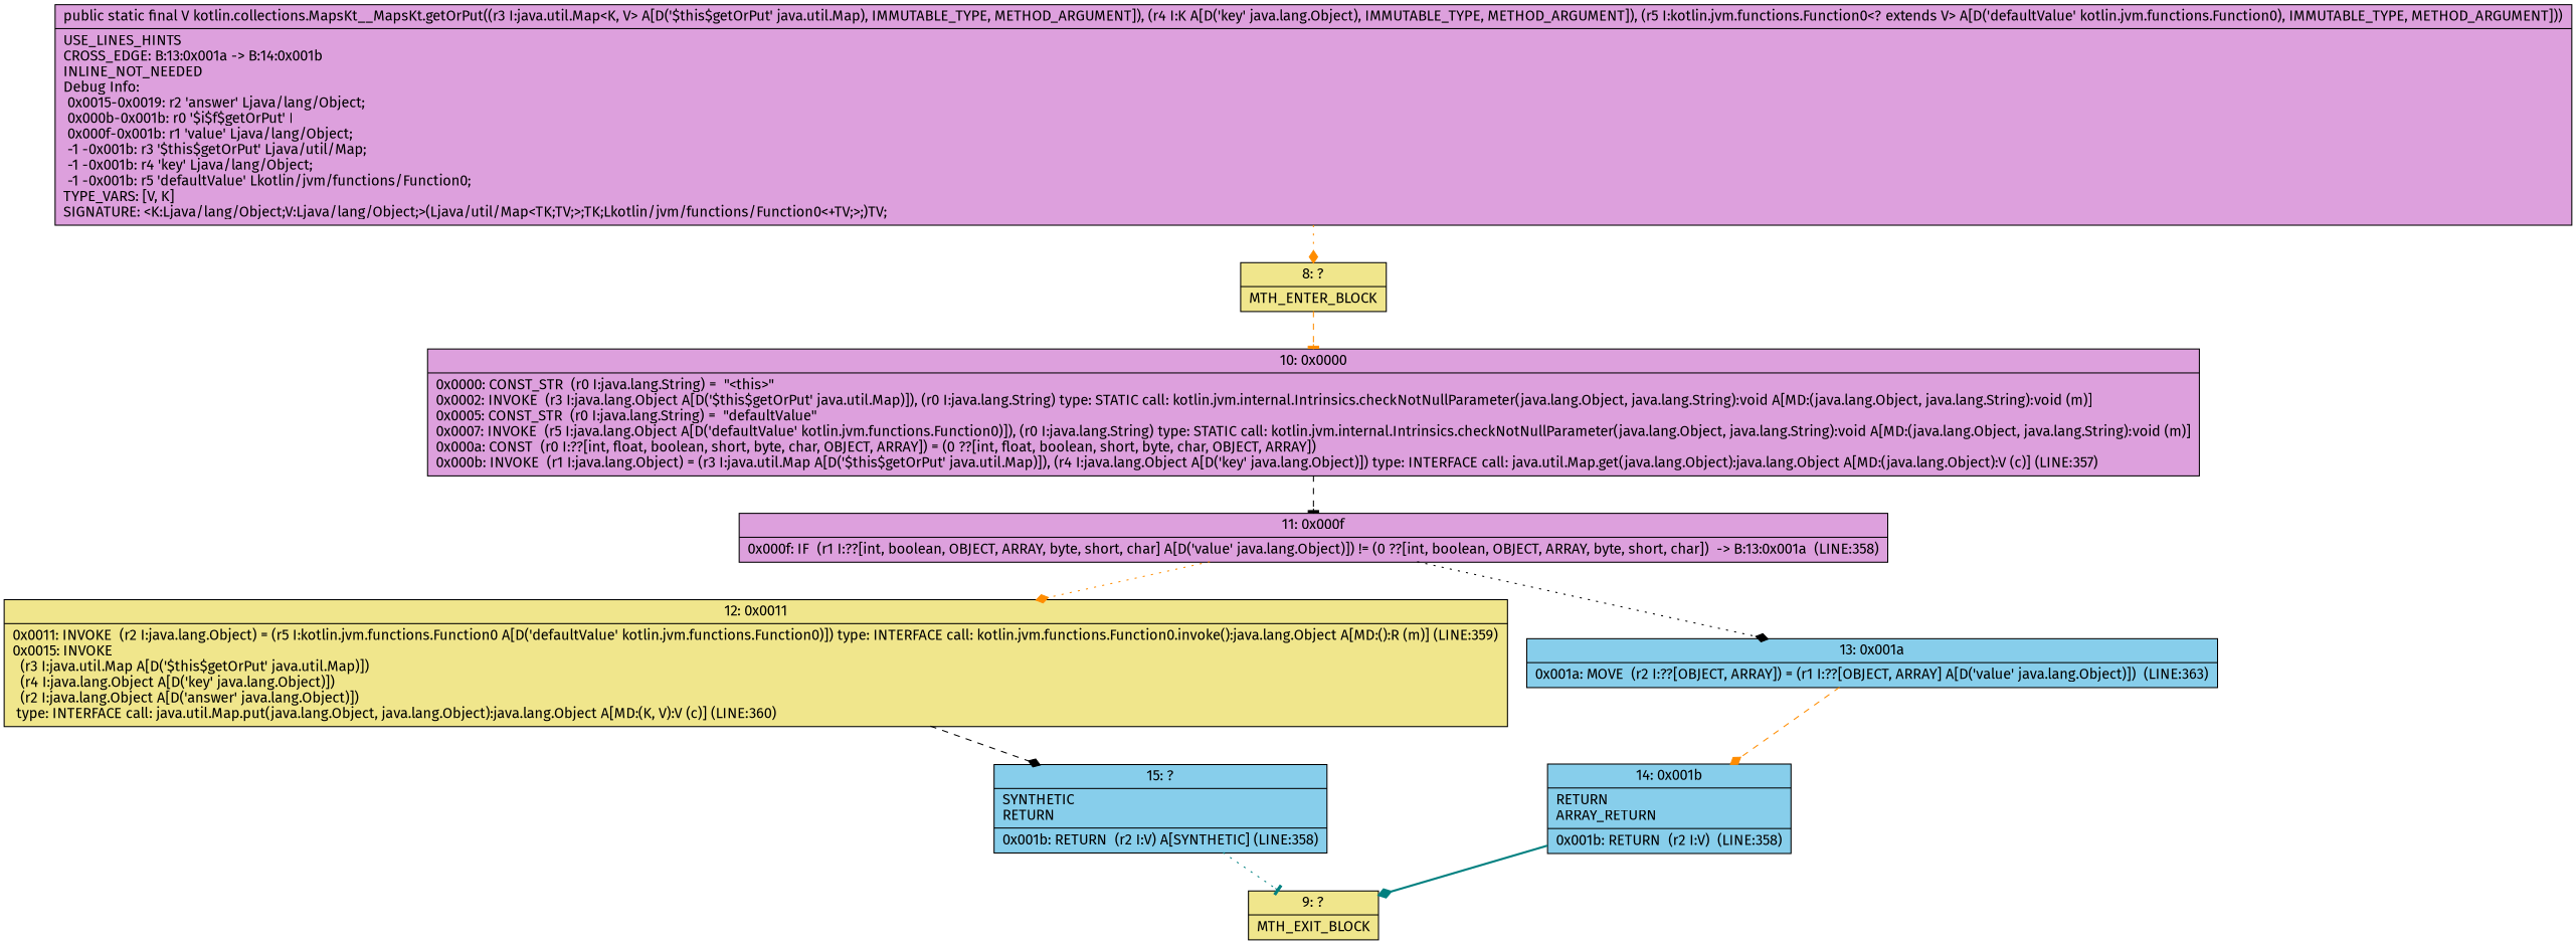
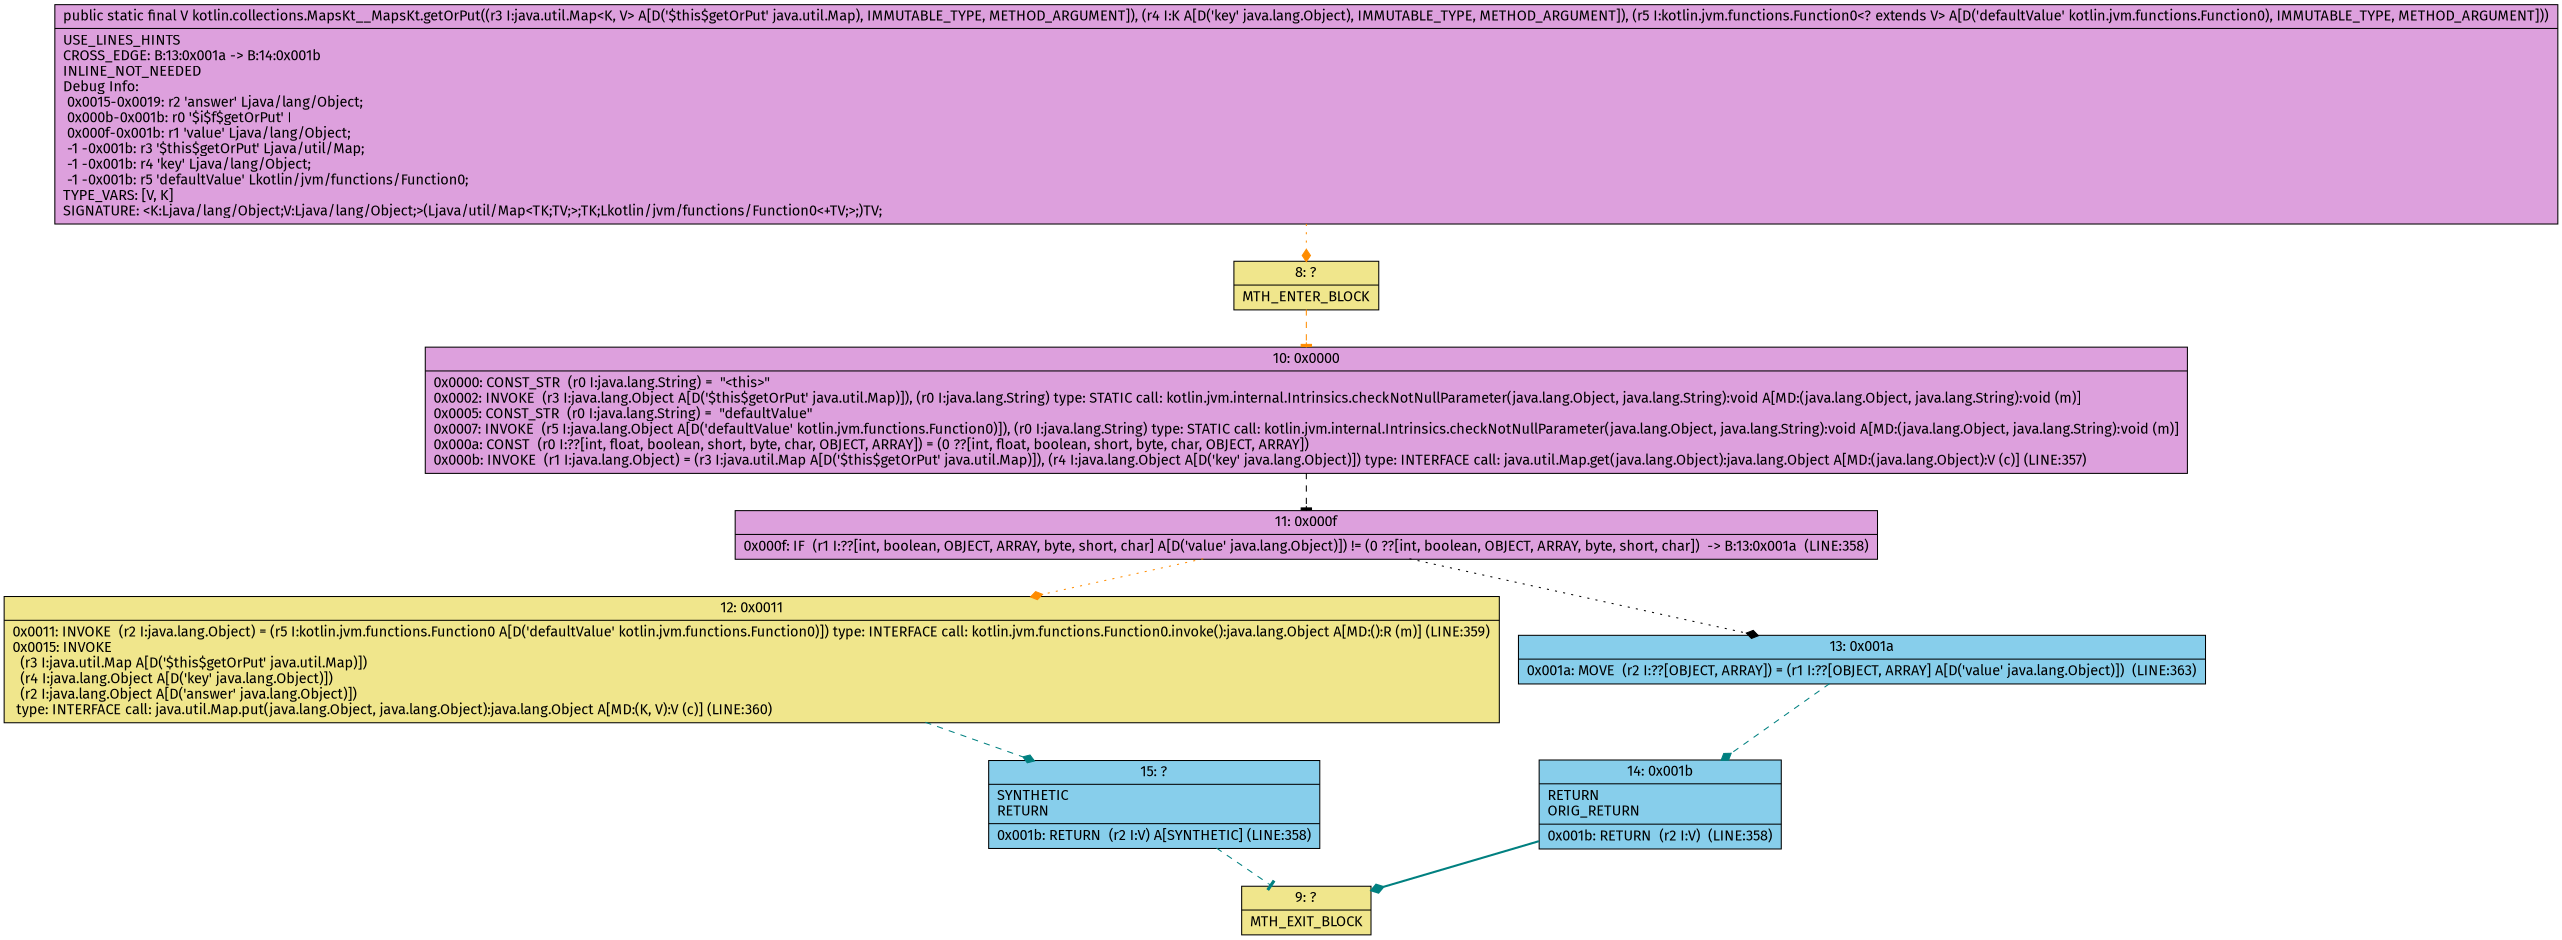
  digraph {
    fontname="Fira Sans"
    node [fillcolor=khaki fontname="Fira Sans" shape=record style=filled]
    edge [arrowhead=diamond color=darkorange fontname="Fira Sans" style=dashed]
    n1 [label="{8\:\ ?|MTH_ENTER_BLOCK\l}"]
    n2 [fillcolor=plum label="{10\:\ 0x0000|0x0000: CONST_STR  (r0 I:java.lang.String) =  \"\<this\>\" \l0x0002: INVOKE  (r3 I:java.lang.Object A[D('$this$getOrPut' java.util.Map)]), (r0 I:java.lang.String) type: STATIC call: kotlin.jvm.internal.Intrinsics.checkNotNullParameter(java.lang.Object, java.lang.String):void A[MD:(java.lang.Object, java.lang.String):void (m)]\l0x0005: CONST_STR  (r0 I:java.lang.String) =  \"defaultValue\" \l0x0007: INVOKE  (r5 I:java.lang.Object A[D('defaultValue' kotlin.jvm.functions.Function0)]), (r0 I:java.lang.String) type: STATIC call: kotlin.jvm.internal.Intrinsics.checkNotNullParameter(java.lang.Object, java.lang.String):void A[MD:(java.lang.Object, java.lang.String):void (m)]\l0x000a: CONST  (r0 I:??[int, float, boolean, short, byte, char, OBJECT, ARRAY]) = (0 ??[int, float, boolean, short, byte, char, OBJECT, ARRAY]) \l0x000b: INVOKE  (r1 I:java.lang.Object) = (r3 I:java.util.Map A[D('$this$getOrPut' java.util.Map)]), (r4 I:java.lang.Object A[D('key' java.lang.Object)]) type: INTERFACE call: java.util.Map.get(java.lang.Object):java.lang.Object A[MD:(java.lang.Object):V (c)] (LINE:357)\l}"]
    n3 [fillcolor=plum label="{11\:\ 0x000f|0x000f: IF  (r1 I:??[int, boolean, OBJECT, ARRAY, byte, short, char] A[D('value' java.lang.Object)]) != (0 ??[int, boolean, OBJECT, ARRAY, byte, short, char])  \-\> B:13:0x001a  (LINE:358)\l}"]
    n4 [label="{12\:\ 0x0011|0x0011: INVOKE  (r2 I:java.lang.Object) = (r5 I:kotlin.jvm.functions.Function0 A[D('defaultValue' kotlin.jvm.functions.Function0)]) type: INTERFACE call: kotlin.jvm.functions.Function0.invoke():java.lang.Object A[MD:():R (m)] (LINE:359)\l0x0015: INVOKE  \l  (r3 I:java.util.Map A[D('$this$getOrPut' java.util.Map)])\l  (r4 I:java.lang.Object A[D('key' java.lang.Object)])\l  (r2 I:java.lang.Object A[D('answer' java.lang.Object)])\l type: INTERFACE call: java.util.Map.put(java.lang.Object, java.lang.Object):java.lang.Object A[MD:(K, V):V (c)] (LINE:360)\l}"]
    n5 [fillcolor=skyblue label="{13\:\ 0x001a|0x001a: MOVE  (r2 I:??[OBJECT, ARRAY]) = (r1 I:??[OBJECT, ARRAY] A[D('value' java.lang.Object)])  (LINE:363)\l}"]
    n6 [fillcolor=skyblue label="{15\:\ ?|SYNTHETIC\lRETURN\l|0x001b: RETURN  (r2 I:V) A[SYNTHETIC] (LINE:358)\l}"]
-   n7 [fillcolor=skyblue label="{14\:\ 0x001b|RETURN\lARRAY_RETURN\l|0x001b: RETURN  (r2 I:V)  (LINE:358)\l}"]
+   n7 [fillcolor=skyblue label="{14\:\ 0x001b|RETURN\lORIG_RETURN\l|0x001b: RETURN  (r2 I:V)  (LINE:358)\l}"]
    n8 [label="{9\:\ ?|MTH_EXIT_BLOCK\l}"]
    n9 [fillcolor=plum label="{public static final V kotlin.collections.MapsKt__MapsKt.getOrPut((r3 I:java.util.Map\<K, V\> A[D('$this$getOrPut' java.util.Map), IMMUTABLE_TYPE, METHOD_ARGUMENT]), (r4 I:K A[D('key' java.lang.Object), IMMUTABLE_TYPE, METHOD_ARGUMENT]), (r5 I:kotlin.jvm.functions.Function0\<? extends V\> A[D('defaultValue' kotlin.jvm.functions.Function0), IMMUTABLE_TYPE, METHOD_ARGUMENT]))  | USE_LINES_HINTS\lCROSS_EDGE: B:13:0x001a \-\> B:14:0x001b\lINLINE_NOT_NEEDED\lDebug Info:\l  0x0015\-0x0019: r2 'answer' Ljava\/lang\/Object;\l  0x000b\-0x001b: r0 '$i$f$getOrPut' I\l  0x000f\-0x001b: r1 'value' Ljava\/lang\/Object;\l  \-1 \-0x001b: r3 '$this$getOrPut' Ljava\/util\/Map;\l  \-1 \-0x001b: r4 'key' Ljava\/lang\/Object;\l  \-1 \-0x001b: r5 'defaultValue' Lkotlin\/jvm\/functions\/Function0;\lTYPE_VARS: [V, K]\lSIGNATURE: \<K:Ljava\/lang\/Object;V:Ljava\/lang\/Object;\>(Ljava\/util\/Map\<TK;TV;\>;TK;Lkotlin\/jvm\/functions\/Function0\<+TV;\>;)TV;\l}"]
    n1 -> n2 [arrowhead=tee]
    n2 -> n3 [arrowhead=tee color=black]
    n3 -> n4 [style=dotted]
    n3 -> n5 [color=black style=dotted]
-   n4 -> n6 [color=black]
-   n5 -> n7
-   n6 -> n8 [arrowhead=tee color=teal style=dotted]
+   n4 -> n6 [color=teal]
+   n5 -> n7 [color=teal]
+   n6 -> n8 [arrowhead=tee color=teal]
    n7 -> n8 [color=teal style=bold]
    n9 -> n1 [style=dotted]
  }
